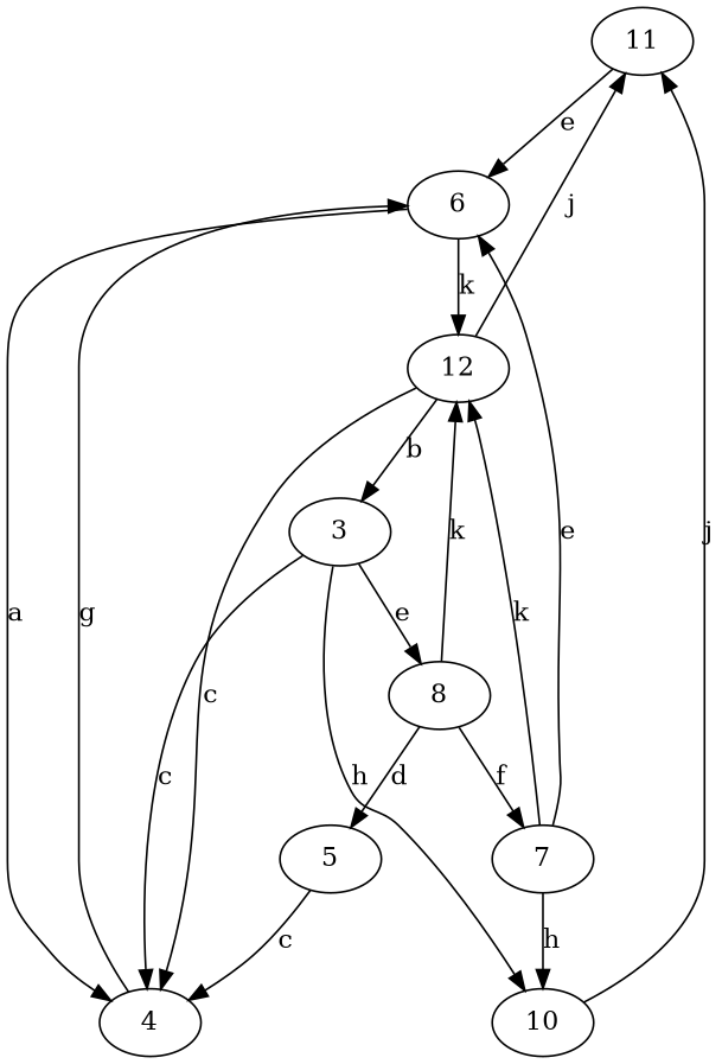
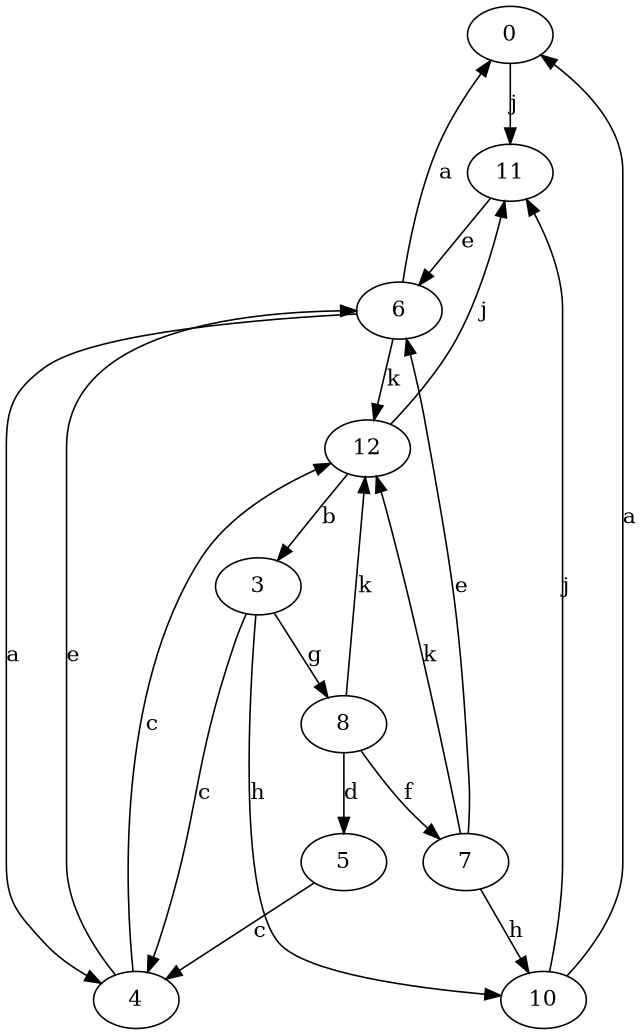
  strict digraph {
+   0
    11
    6
    3
    4
    8
    10
    5
    n9 [label=12]
    7
+   0 -> 11 [label=j]
    11 -> 6 [label=e]
+   6 -> 0 [label=a]
    6 -> 4 [label=a]
    6 -> n9 [label=k]
    3 -> 4 [label=c]
-   3 -> 8 [label=e]
+   3 -> 8 [label=g]
    3 -> 10 [label=h]
-   4 -> 6 [label=g]
+   4 -> 6 [label=e]
    8 -> 5 [label=d]
    8 -> n9 [label=k]
    8 -> 7 [label=f]
+   10 -> 0 [label=a]
    10 -> 11 [label=j]
    5 -> 4 [label=c]
    n9 -> 11 [label=j]
    n9 -> 3 [label=b]
-   n9 -> 4 [label=c]
+   4 -> n9 [label=c]
    7 -> 6 [label=e]
    7 -> 10 [label=h]
    7 -> n9 [label=k]
  }
